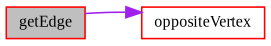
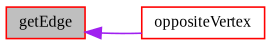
  digraph {
    rankdir=LR
    fontname="Liberation Serif"
    node [color=red fontname="Liberation Serif" fontsize=10 shape=record]
    n1 [fillcolor=grey75 fontcolor=black height=0.2 label=getEdge style=filled width=0.4]
    n2 [height=0.2 label=oppositeVertex width=0.4]
-   n2 -> n1 [color=purple dir=back fontname="Liberation Serif" fontsize=10 labelfontname=Helvetica labelfontsize=10 style=solid]
+   n1 -> n2 [color=purple dir=back fontname="Liberation Serif" fontsize=10 labelfontname=Helvetica labelfontsize=10 style=solid]
  }
